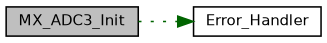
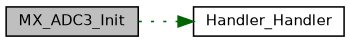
  digraph {
    rankdir=LR
    node [color=black fontname=Helvetica fontsize=10 shape=record style=filled]
    n1 [fillcolor=grey75 fontcolor=black height=0.2 label=MX_ADC3_Init width=0.4]
-   n2 [fillcolor=white height=0.2 label=Error_Handler width=0.4]
+   n2 [fillcolor=white height=0.2 label=Handler_Handler width=0.4]
    n1 -> n2 [color=darkgreen fontname=Helvetica fontsize=10 labelfontname=Helvetica labelfontsize=10 style=dotted]
  }
